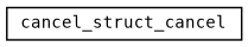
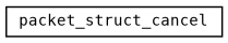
  digraph {
    rankdir=TB
    fontname="DejaVu Sans Mono"
-   n1 [color=black fillcolor=white fontname="DejaVu Sans Mono" fontsize=10 height=0.2 label=cancel_struct_cancel shape=record style=filled width=0.4]
+   n1 [color=black fillcolor=white fontname="DejaVu Sans Mono" fontsize=10 height=0.2 label=packet_struct_cancel shape=record style=filled width=0.4]
  }
